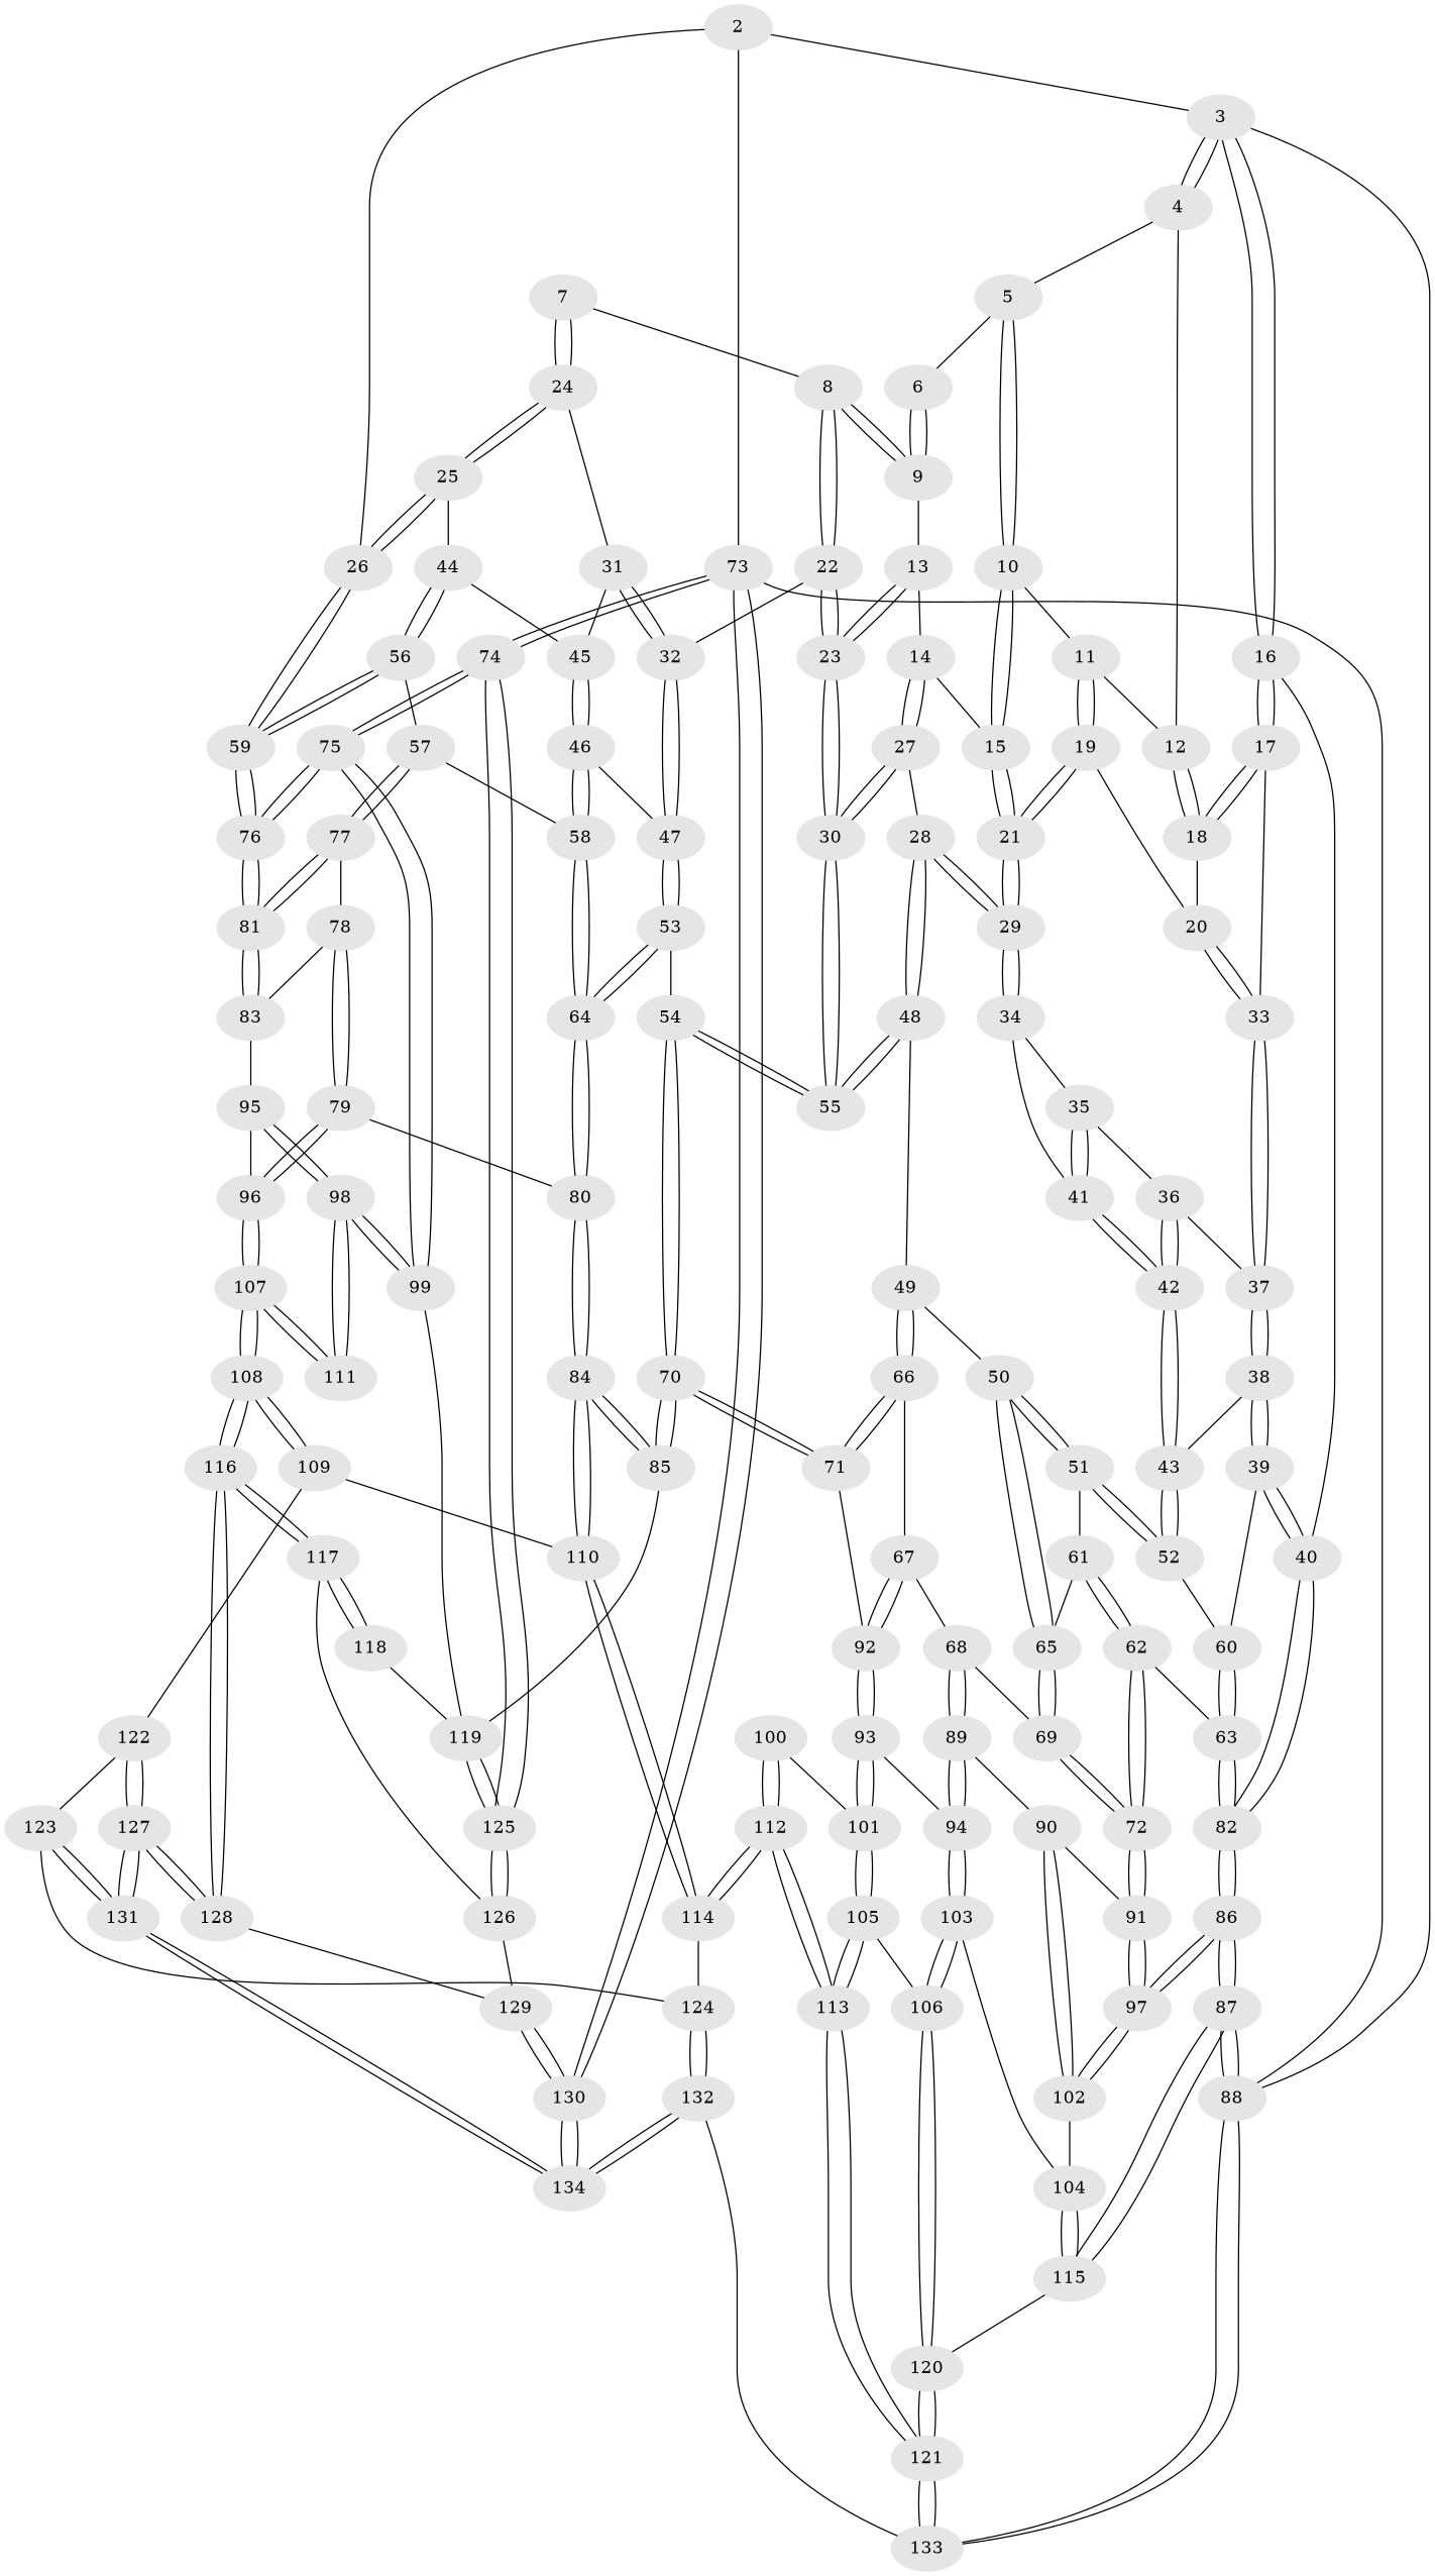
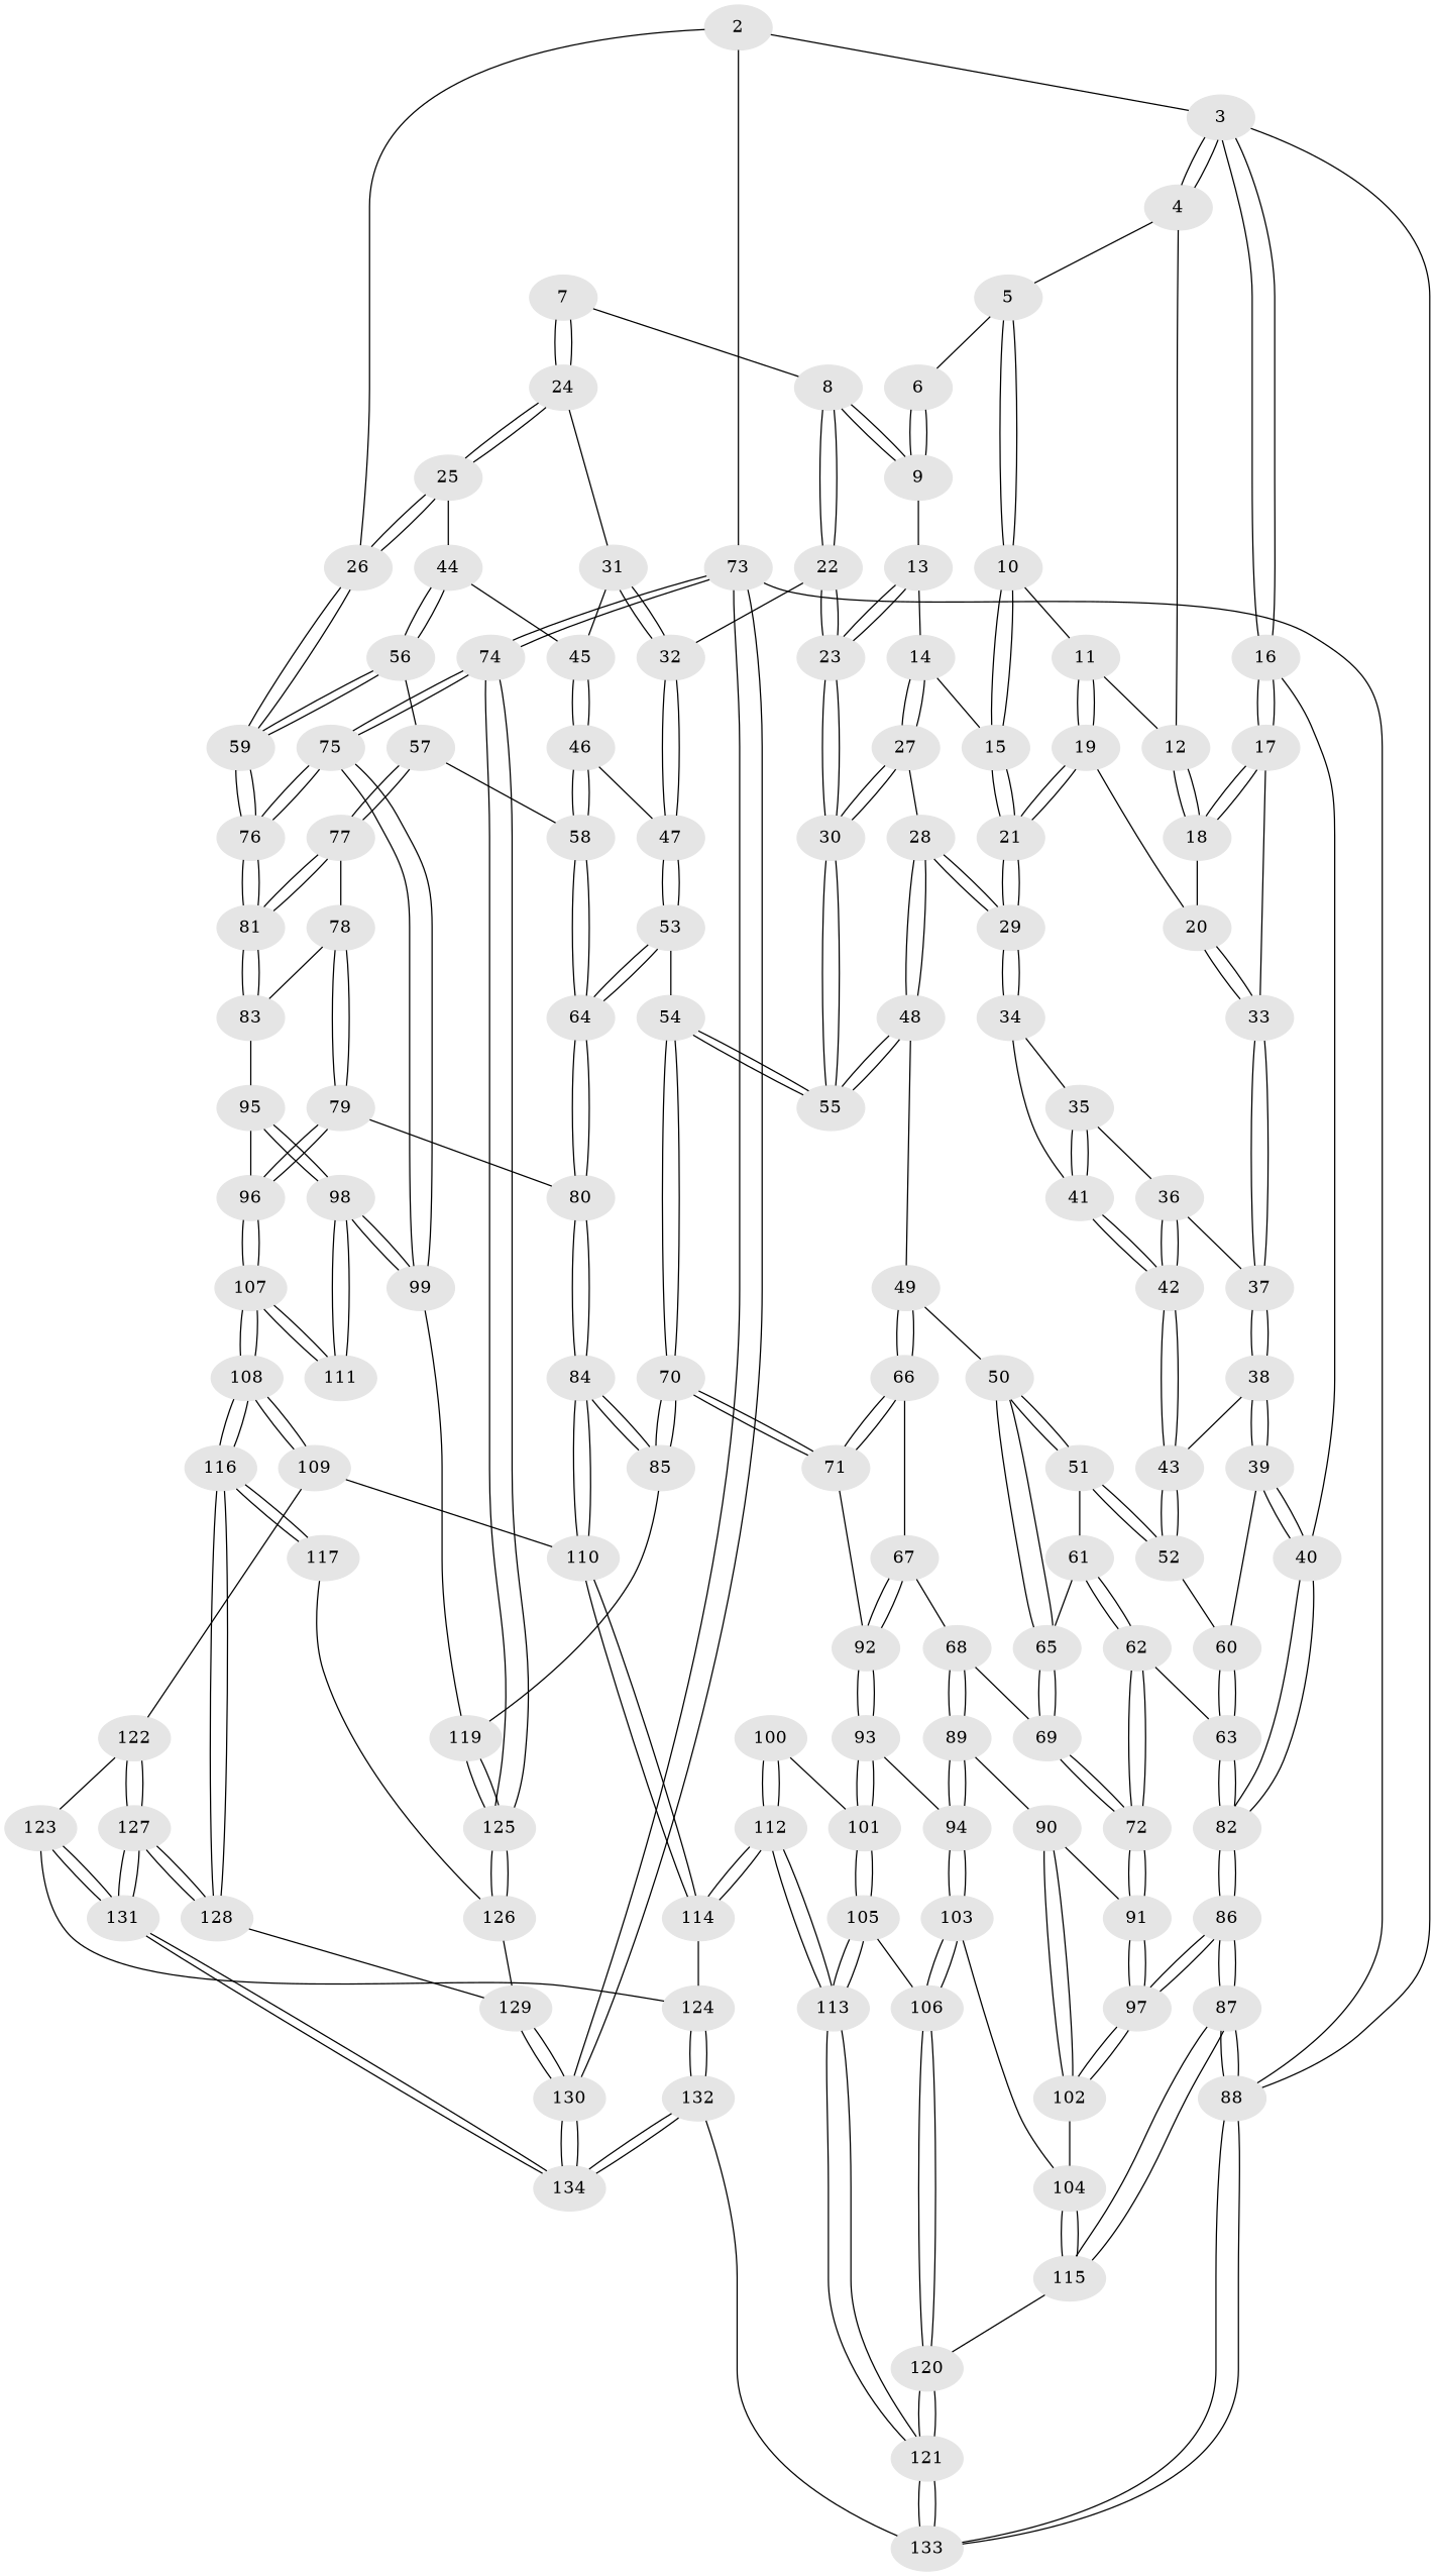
  graph {
    node [color=gray90 style=filled]
    2
    3
    26
    73
    7
    8
    24
    4
    16
    88
    59
    74
    130
    5
    12
    17
    40
    133
    6
    10
    18
    9
    11
    15
    13
    22
    25
    31
    23
    32
    14
    19
    21
    20
    27
    30
    28
    29
    33
    82
    37
    34
    47
    55
    44
    45
    56
    76
    48
    49
    35
    41
    46
    53
    38
    36
    42
    43
    39
    60
    52
    63
    86
    57
    58
    64
    54
    50
    66
    51
    65
    67
    71
    61
    69
    62
    70
    80
    85
    77
    81
    78
    72
    91
    84
    68
    92
    89
    93
    90
    94
    119
    97
    75
    125
    134
    99
    126
    83
    79
    96
    95
    107
    110
    87
    98
    114
    100
    101
    112
    115
    102
    120
    103
    104
    105
    106
    111
    108
    113
    121
    109
    116
    122
    117
    128
    123
    127
    124
    132
-   118
    129
    131
    2 -- 3
    2 -- 26
    2 -- 73
    3 -- 4
    3 -- 4
    3 -- 16
    3 -- 16
    3 -- 88
    26 -- 59
    26 -- 59
    73 -- 88
    73 -- 74
    73 -- 74
    73 -- 130
    73 -- 130
    7 -- 8
    7 -- 24
    7 -- 24
    8 -- 9
    8 -- 9
    8 -- 22
    8 -- 22
    24 -- 25
    24 -- 25
    24 -- 31
    4 -- 5
    4 -- 12
    16 -- 17
    16 -- 17
    16 -- 40
    88 -- 133
    88 -- 133
    59 -- 76
    59 -- 76
    74 -- 75
    74 -- 75
    74 -- 125
    74 -- 125
    130 -- 134
    130 -- 134
    5 -- 6
    5 -- 10
    5 -- 10
    12 -- 18
    12 -- 18
    17 -- 18
    17 -- 18
    17 -- 33
    40 -- 82
    40 -- 82
    6 -- 9
    6 -- 9
    10 -- 11
    10 -- 15
    10 -- 15
    18 -- 20
    9 -- 13
    11 -- 12
    11 -- 19
    11 -- 19
    15 -- 21
    15 -- 21
    13 -- 23
    13 -- 23
    13 -- 14
    22 -- 23
    22 -- 23
    22 -- 32
    25 -- 26
    25 -- 26
    25 -- 44
    31 -- 32
    31 -- 32
    31 -- 45
    23 -- 30
    23 -- 30
    32 -- 47
    32 -- 47
    14 -- 15
    14 -- 27
    14 -- 27
    19 -- 21
    19 -- 21
    19 -- 20
    21 -- 29
    21 -- 29
    20 -- 33
    20 -- 33
    27 -- 30
    27 -- 30
    27 -- 28
    30 -- 55
    30 -- 55
    28 -- 29
    28 -- 29
    28 -- 48
    28 -- 48
    29 -- 34
    29 -- 34
    33 -- 37
    33 -- 37
    82 -- 86
    82 -- 86
    37 -- 38
    37 -- 38
    34 -- 35
    34 -- 41
    47 -- 53
    47 -- 53
    44 -- 45
    44 -- 56
    44 -- 56
    45 -- 46
    45 -- 46
    56 -- 59
    56 -- 59
    56 -- 57
    76 -- 81
    76 -- 81
    48 -- 55
    48 -- 55
    48 -- 49
    49 -- 50
    49 -- 66
    49 -- 66
    35 -- 41
    35 -- 41
    35 -- 36
    41 -- 42
    41 -- 42
    46 -- 47
    46 -- 58
    46 -- 58
    53 -- 64
    53 -- 64
    53 -- 54
    38 -- 43
    38 -- 39
    38 -- 39
    36 -- 37
    36 -- 42
    36 -- 42
    42 -- 43
    42 -- 43
    43 -- 52
    43 -- 52
    39 -- 40
    39 -- 40
    39 -- 60
    60 -- 63
    60 -- 63
    52 -- 60
    63 -- 82
    63 -- 82
    86 -- 97
    86 -- 97
    86 -- 87
    86 -- 87
    57 -- 58
    57 -- 77
    57 -- 77
    58 -- 64
    58 -- 64
    64 -- 80
    64 -- 80
    54 -- 55
    54 -- 55
    54 -- 70
    54 -- 70
    50 -- 51
    50 -- 51
    50 -- 65
    50 -- 65
    66 -- 67
    66 -- 71
    66 -- 71
    51 -- 52
    51 -- 52
    51 -- 61
    65 -- 69
    65 -- 69
    67 -- 68
    67 -- 92
    67 -- 92
    71 -- 92
    61 -- 65
    61 -- 62
    61 -- 62
    69 -- 72
    69 -- 72
    62 -- 63
    62 -- 72
    62 -- 72
    70 -- 71
    70 -- 71
    70 -- 85
    70 -- 85
    80 -- 84
    80 -- 84
    85 -- 119
    77 -- 81
    77 -- 81
    77 -- 78
    81 -- 83
    81 -- 83
    78 -- 83
    78 -- 79
    78 -- 79
    72 -- 91
    72 -- 91
    91 -- 97
    91 -- 97
    84 -- 85
    84 -- 85
    84 -- 110
    84 -- 110
    68 -- 69
    68 -- 89
    68 -- 89
    92 -- 93
    92 -- 93
    89 -- 90
    89 -- 94
    89 -- 94
    93 -- 94
    93 -- 101
    93 -- 101
    90 -- 91
    90 -- 102
    90 -- 102
    94 -- 103
    94 -- 103
    119 -- 125
    119 -- 125
    97 -- 102
    97 -- 102
    75 -- 76
    75 -- 76
    75 -- 99
    75 -- 99
    125 -- 126
    125 -- 126
    99 -- 119
    126 -- 129
    83 -- 95
    79 -- 80
    79 -- 96
    79 -- 96
    96 -- 107
    96 -- 107
    95 -- 96
    95 -- 98
    95 -- 98
    107 -- 111
    107 -- 111
    107 -- 108
    107 -- 108
    110 -- 114
    110 -- 114
    87 -- 88
    87 -- 88
    87 -- 115
    87 -- 115
    98 -- 99
    98 -- 99
    98 -- 111
    98 -- 111
    114 -- 124
    100 -- 101
    100 -- 112
    100 -- 112
    101 -- 105
    101 -- 105
    112 -- 114
    112 -- 114
    112 -- 113
    112 -- 113
    115 -- 120
    102 -- 104
    120 -- 121
    120 -- 121
    103 -- 104
    103 -- 106
    103 -- 106
    104 -- 115
    104 -- 115
    105 -- 106
    105 -- 113
    105 -- 113
    106 -- 120
    106 -- 120
    108 -- 109
    108 -- 109
    108 -- 116
    108 -- 116
    113 -- 121
    113 -- 121
    121 -- 133
    121 -- 133
    109 -- 110
    109 -- 122
    116 -- 117
    116 -- 117
    116 -- 128
    116 -- 128
    122 -- 123
    122 -- 127
    122 -- 127
    117 -- 126
-   117 -- 118
-   117 -- 118
    128 -- 129
    123 -- 124
    123 -- 131
    123 -- 131
    127 -- 128
    127 -- 128
    127 -- 131
    127 -- 131
    124 -- 132
    124 -- 132
    132 -- 133
    132 -- 134
    132 -- 134
-   118 -- 119
    129 -- 130
    129 -- 130
    131 -- 134
    131 -- 134
  }
